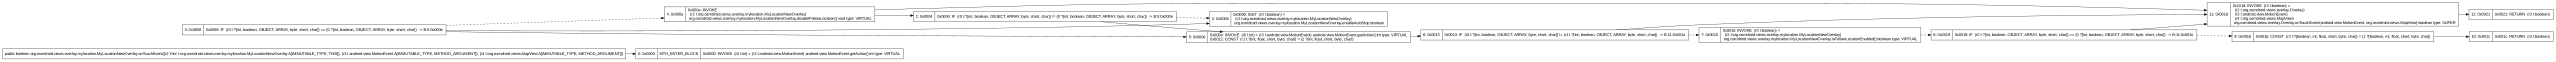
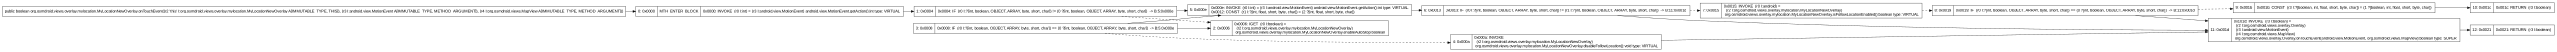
  digraph {
    fontname="Liberation Sans"
    rankdir=LR
    node [fontname="Liberation Sans" shape=record]
    edge [fontname="Liberation Sans"]
    n1 [label="{0\:\ 0x0000|MTH_ENTER_BLOCK\l|0x0000: INVOKE  (r0 I:int) = (r3 I:android.view.MotionEvent) android.view.MotionEvent.getAction():int type: VIRTUAL \l}"]
    n2 [label="{1\:\ 0x0004|0x0004: IF  (r0 I:?[int, boolean, OBJECT, ARRAY, byte, short, char]) != (0 ?[int, boolean, OBJECT, ARRAY, byte, short, char])  \-\> B:5:0x000e \l}"]
    n3 [label="{2\:\ 0x0006|0x0006: IGET  (r0 I:boolean) = \l  (r2 I:org.osmdroid.views.overlay.mylocation.MyLocationNewOverlay)\l org.osmdroid.views.overlay.mylocation.MyLocationNewOverlay.enableAutoStop boolean \l}"]
    n4 [label="{5\:\ 0x000e|0x000e: INVOKE  (r0 I:int) = (r3 I:android.view.MotionEvent) android.view.MotionEvent.getAction():int type: VIRTUAL \l0x0012: CONST  (r1 I:?[int, float, short, byte, char]) = (2 ?[int, float, short, byte, char]) \l}"]
    n5 [label="{6\:\ 0x0013|0x0013: IF  (r0 I:?[int, boolean, OBJECT, ARRAY, byte, short, char]) != (r1 I:?[int, boolean, OBJECT, ARRAY, byte, short, char])  \-\> B:11:0x001d \l}"]
    n6 [label="{3\:\ 0x0008|0x0008: IF  (r0 I:?[int, boolean, OBJECT, ARRAY, byte, short, char]) == (0 ?[int, boolean, OBJECT, ARRAY, byte, short, char])  \-\> B:5:0x000e \l}"]
    n7 [label="{4\:\ 0x000a|0x000a: INVOKE  \l  (r2 I:org.osmdroid.views.overlay.mylocation.MyLocationNewOverlay)\l org.osmdroid.views.overlay.mylocation.MyLocationNewOverlay.disableFollowLocation():void type: VIRTUAL \l}"]
    n8 [label="{11\:\ 0x001d|0x101d: INVOKE  (r3 I:boolean) = \l  (r2 I:org.osmdroid.views.overlay.Overlay)\l  (r3 I:android.view.MotionEvent)\l  (r4 I:org.osmdroid.views.MapView)\l org.osmdroid.views.overlay.Overlay.onTouchEvent(android.view.MotionEvent, org.osmdroid.views.MapView):boolean type: SUPER \l}"]
    n9 [label="{12\:\ 0x0021|0x0021: RETURN  (r3 I:boolean) \l}"]
-   n10 [label="{7\:\ 0x0015|0x0015: INVOKE  (r0 I:boolean) = \l  (r2 I:org.osmdroid.views.overlay.mylocation.MyLocationNewOverlay)\l org.osmdroid.views.overlay.mylocation.MyLocationNewOverlay.isFollowLocationEnabled():boolean type: VIRTUAL \l}"]
+   n10 [label="{7\:\ 0x0015|0x0015: INVOKE  (r0 I:android) = \l  (r2 I:org.osmdroid.views.overlay.mylocation.MyLocationNewOverlay)\l org.osmdroid.views.overlay.mylocation.MyLocationNewOverlay.isFollowLocationEnabled():boolean type: VIRTUAL \l}"]
    n11 [label="{8\:\ 0x0019|0x0019: IF  (r0 I:?[int, boolean, OBJECT, ARRAY, byte, short, char]) == (0 ?[int, boolean, OBJECT, ARRAY, byte, short, char])  \-\> B:11:0x001d \l}"]
    n12 [label="{9\:\ 0x001b|0x001b: CONST  (r3 I:?[boolean, int, float, short, byte, char]) = (1 ?[boolean, int, float, short, byte, char]) \l}"]
    n13 [label="{10\:\ 0x001c|0x001c: RETURN  (r3 I:boolean) \l}"]
    n14 [label="{public boolean org.osmdroid.views.overlay.mylocation.MyLocationNewOverlay.onTouchEvent((r2 'this' I:org.osmdroid.views.overlay.mylocation.MyLocationNewOverlay A[IMMUTABLE_TYPE, THIS]), (r3 I:android.view.MotionEvent A[IMMUTABLE_TYPE, METHOD_ARGUMENT]), (r4 I:org.osmdroid.views.MapView A[IMMUTABLE_TYPE, METHOD_ARGUMENT])) }"]
-   n7 -> n2
+   n1 -> n2
    n2 -> n3 [style=dashed]
    n2 -> n4
    n4 -> n5
    n5 -> n8
    n5 -> n10 [style=dashed]
    n6 -> n3
    n6 -> n4
    n6 -> n7 [style=dashed]
    n7 -> n8
    n8 -> n9
    n10 -> n11 [style=dashed]
    n11 -> n8
    n11 -> n12 [style=dashed]
    n12 -> n13
    n14 -> n1
  }
